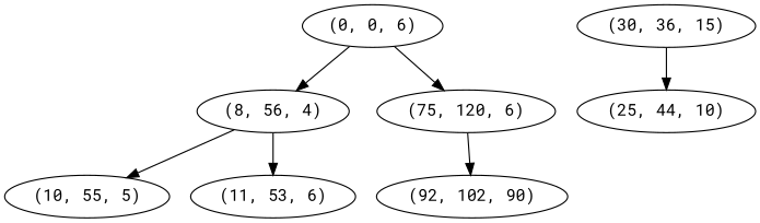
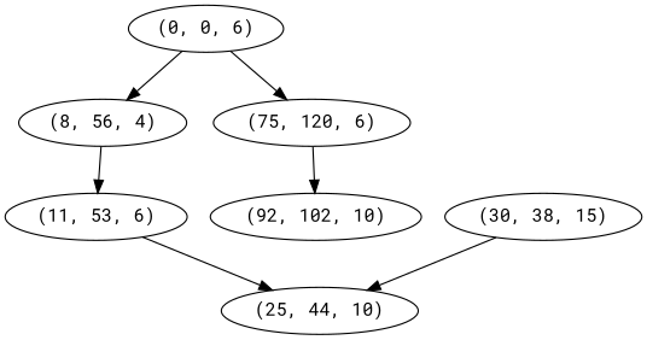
  digraph {
    fontname="Roboto Mono"
    node [fontname="Roboto Mono"]
    edge [fontname="Roboto Mono"]
    n1 [label="(0, 0, 6)"]
    "(8, 56, 4)"
    "(75, 120, 6)"
-   "(10, 55, 5)"
    "(11, 53, 6)"
-   "(92, 102, 10)" [label="(92, 102, 90)"]
+   "(92, 102, 10)"
    "(25, 44, 10)"
-   "(30, 38, 15)" [label="(30, 36, 15)"]
+   "(30, 38, 15)"
    n1 -> "(8, 56, 4)"
    n1 -> "(75, 120, 6)"
-   "(8, 56, 4)" -> "(10, 55, 5)"
    "(8, 56, 4)" -> "(11, 53, 6)"
    "(75, 120, 6)" -> "(92, 102, 10)"
+   "(11, 53, 6)" -> "(25, 44, 10)"
    "(30, 38, 15)" -> "(25, 44, 10)"
  }
